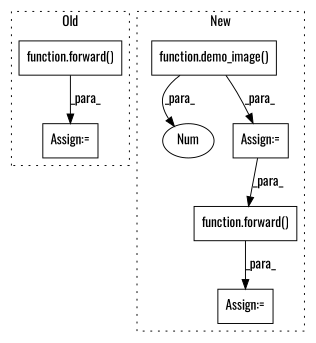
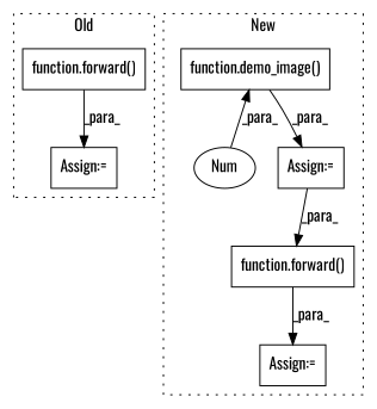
  digraph {
    fontname=Oswald
    node [a=75 l=3 shape=box fontname=Oswald]
    edge [fontname=Oswald]
    n1 [l="8,1" label="function.forward()" s="1171,1202"]
    n2 [a=68 label="Assign:=" s=1168]
    n3 [l="11,1" label="function.demo_image()" s="839,853"]
    n4 [a=76 label=Num s=850 shape=ellipse]
    n5 [a=68 label="Assign:=" s=1222]
    n6 [a=68 label="Assign:=" s=836]
    n7 [l="8,1" label="function.forward()" s="1225,1249"]
    subgraph cluster_1 {
      label=Old
      style=dotted
      n1
      n2
    }
    subgraph cluster_2 {
      label=New
      style=dotted
      n3
      n4
      n5
      n6
      n7
    }
    n1 -> n2 [label=_para_]
    n3 -> n6 [label=_para_]
-   n3 -> n4 [label=_para_]
+   n4 -> n3 [label=_para_]
    n6 -> n7 [label=_para_]
    n7 -> n5 [label=_para_]
  }
